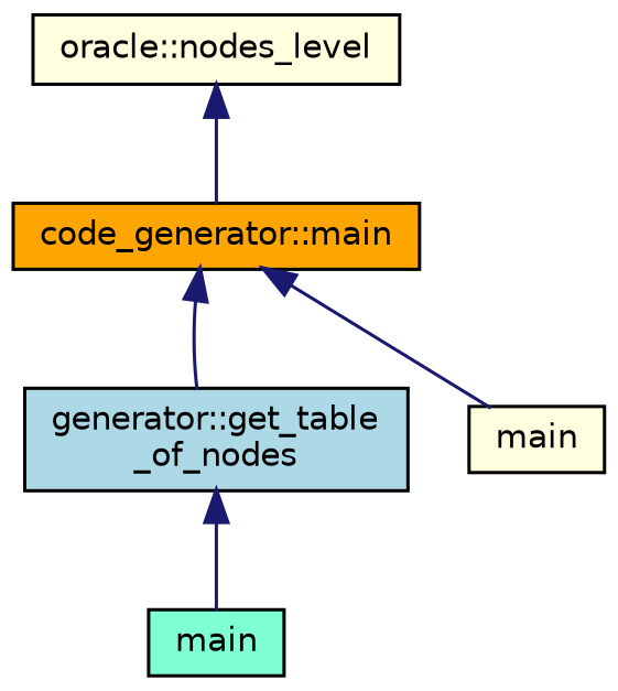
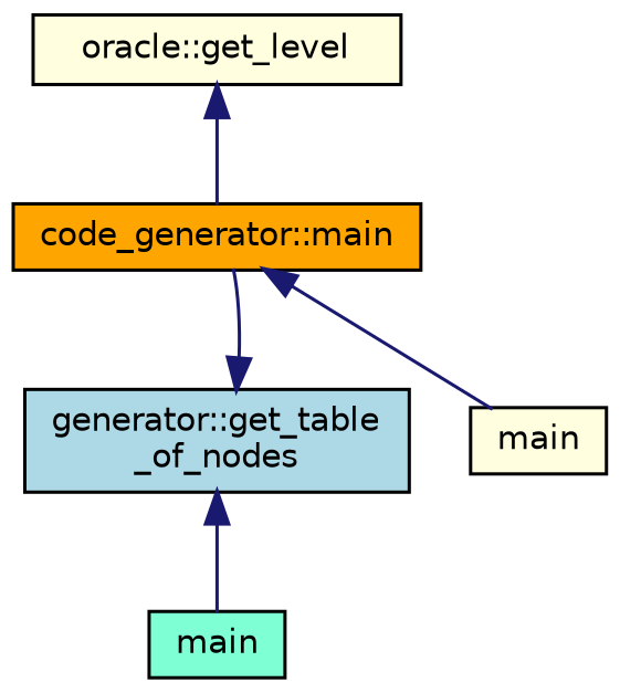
  digraph {
    rankdir=TB
    node [color=black fillcolor=lightyellow fontname=Helvetica fontsize=10 shape=record style=filled]
    edge [color=midnightblue dir=back fontname=Helvetica fontsize=10 labelfontname=Helvetica labelfontsize=10 style=solid]
-   n1 [fontcolor=black height=0.2 label="oracle::nodes_level" width=0.4]
+   n1 [fontcolor=black height=0.2 label="oracle::get_level" width=0.4]
    n2 [fillcolor=orange height=0.2 label="code_generator::main" width=0.4]
    n3 [fillcolor=lightblue height=0.2 label="generator::get_table\l_of_nodes" width=0.4]
    n4 [fillcolor=aquamarine height=0.2 label=main width=0.4]
    n5 [height=0.2 label=main width=0.4]
    n1 -> n2
    n2 -> n5
-   n2 -> n3
+   n3 -> n2
    n3 -> n4
  }
